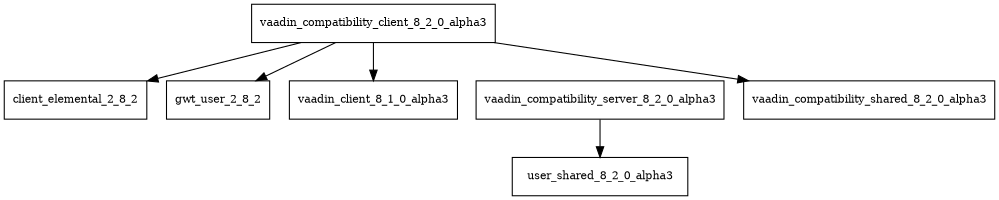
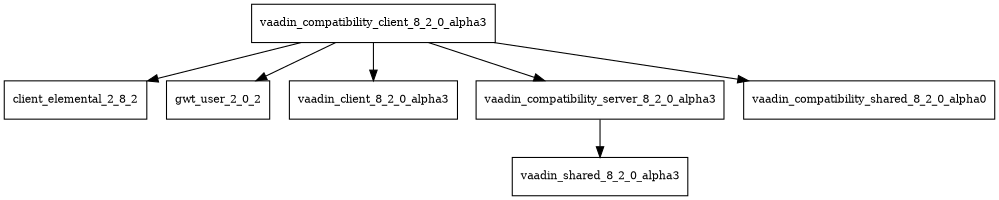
  digraph {
    node [fontsize=10.0 shape=box]
    n1 [label=client_elemental_2_8_2]
    vaadin_compatibility_client_8_2_0_alpha3
-   gwt_user_2_8_2
-   vaadin_client_8_2_0_alpha3 [label=vaadin_client_8_1_0_alpha3]
+   gwt_user_2_8_2 [label=gwt_user_2_0_2]
+   vaadin_client_8_2_0_alpha3
    vaadin_compatibility_server_8_2_0_alpha3
-   vaadin_compatibility_shared_8_2_0_alpha3
-   vaadin_shared_8_2_0_alpha3 [label=user_shared_8_2_0_alpha3]
+   vaadin_compatibility_shared_8_2_0_alpha3 [label=vaadin_compatibility_shared_8_2_0_alpha0]
+   vaadin_shared_8_2_0_alpha3
    vaadin_compatibility_client_8_2_0_alpha3 -> n1
    vaadin_compatibility_client_8_2_0_alpha3 -> gwt_user_2_8_2
    vaadin_compatibility_client_8_2_0_alpha3 -> vaadin_client_8_2_0_alpha3
+   vaadin_compatibility_client_8_2_0_alpha3 -> vaadin_compatibility_server_8_2_0_alpha3
    vaadin_compatibility_client_8_2_0_alpha3 -> vaadin_compatibility_shared_8_2_0_alpha3
    vaadin_compatibility_server_8_2_0_alpha3 -> vaadin_shared_8_2_0_alpha3
  }
